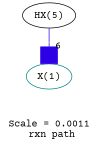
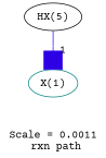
  digraph {
    fontname="Courier Prime"
    label="Scale = 0.0011\l rxn path"
    node [fontname="Courier Prime"]
    n1 [label="HX(5)" color=black]
    n2 [label="X(1)" color=teal]
-   n1 -> n2 [arrowsize=3 color="0.7, 1.5, 0.9" fontname="Courier Prime" label=" 6" style=solid arrowhead=box]
+   n1 -> n2 [arrowsize=3 color="0.7, 1.5, 0.9" fontname="Courier Prime" label=" 1" style=solid arrowhead=box]
  }
